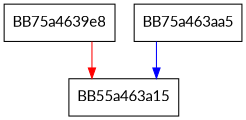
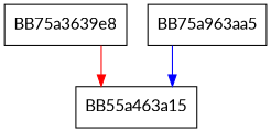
  digraph {
    fontname=Lato
    splines=ortho
    node [fontname=Lato shape=box]
    edge [fontname=Lato]
    n1 [label=BB55a463a15]
-   BB75a4639e8
-   BB75a463aa5
+   BB75a4639e8 [label=BB75a3639e8]
+   BB75a463aa5 [label=BB75a963aa5]
    BB75a4639e8 -> n1 [color=red]
    BB75a463aa5 -> n1 [color=blue]
  }
